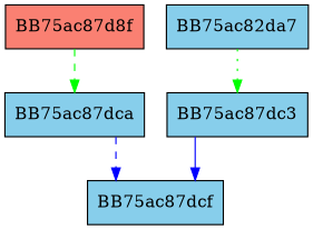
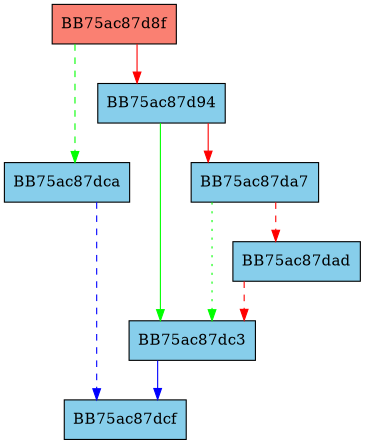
  digraph {
    splines=ortho
    node [fillcolor=skyblue shape=box style=filled]
    edge [color=red style=dashed]
    BB75ac87d8f [fillcolor=salmon]
    BB75ac87dca
+   BB75ac87d94
    BB75ac87dcf
    BB75ac87dc3
-   BB75ac87da7 [label=BB75ac82da7]
+   BB75ac87da7
+   BB75ac87dad
    BB75ac87d8f -> BB75ac87dca [color=green]
+   BB75ac87d8f -> BB75ac87d94 [style=solid]
    BB75ac87dca -> BB75ac87dcf [color=blue]
+   BB75ac87d94 -> BB75ac87dc3 [color=green style=solid]
+   BB75ac87d94 -> BB75ac87da7 [style=solid]
    BB75ac87dc3 -> BB75ac87dcf [color=blue style=solid]
    BB75ac87da7 -> BB75ac87dc3 [color=green style=dotted]
+   BB75ac87da7 -> BB75ac87dad
+   BB75ac87dad -> BB75ac87dc3
  }
